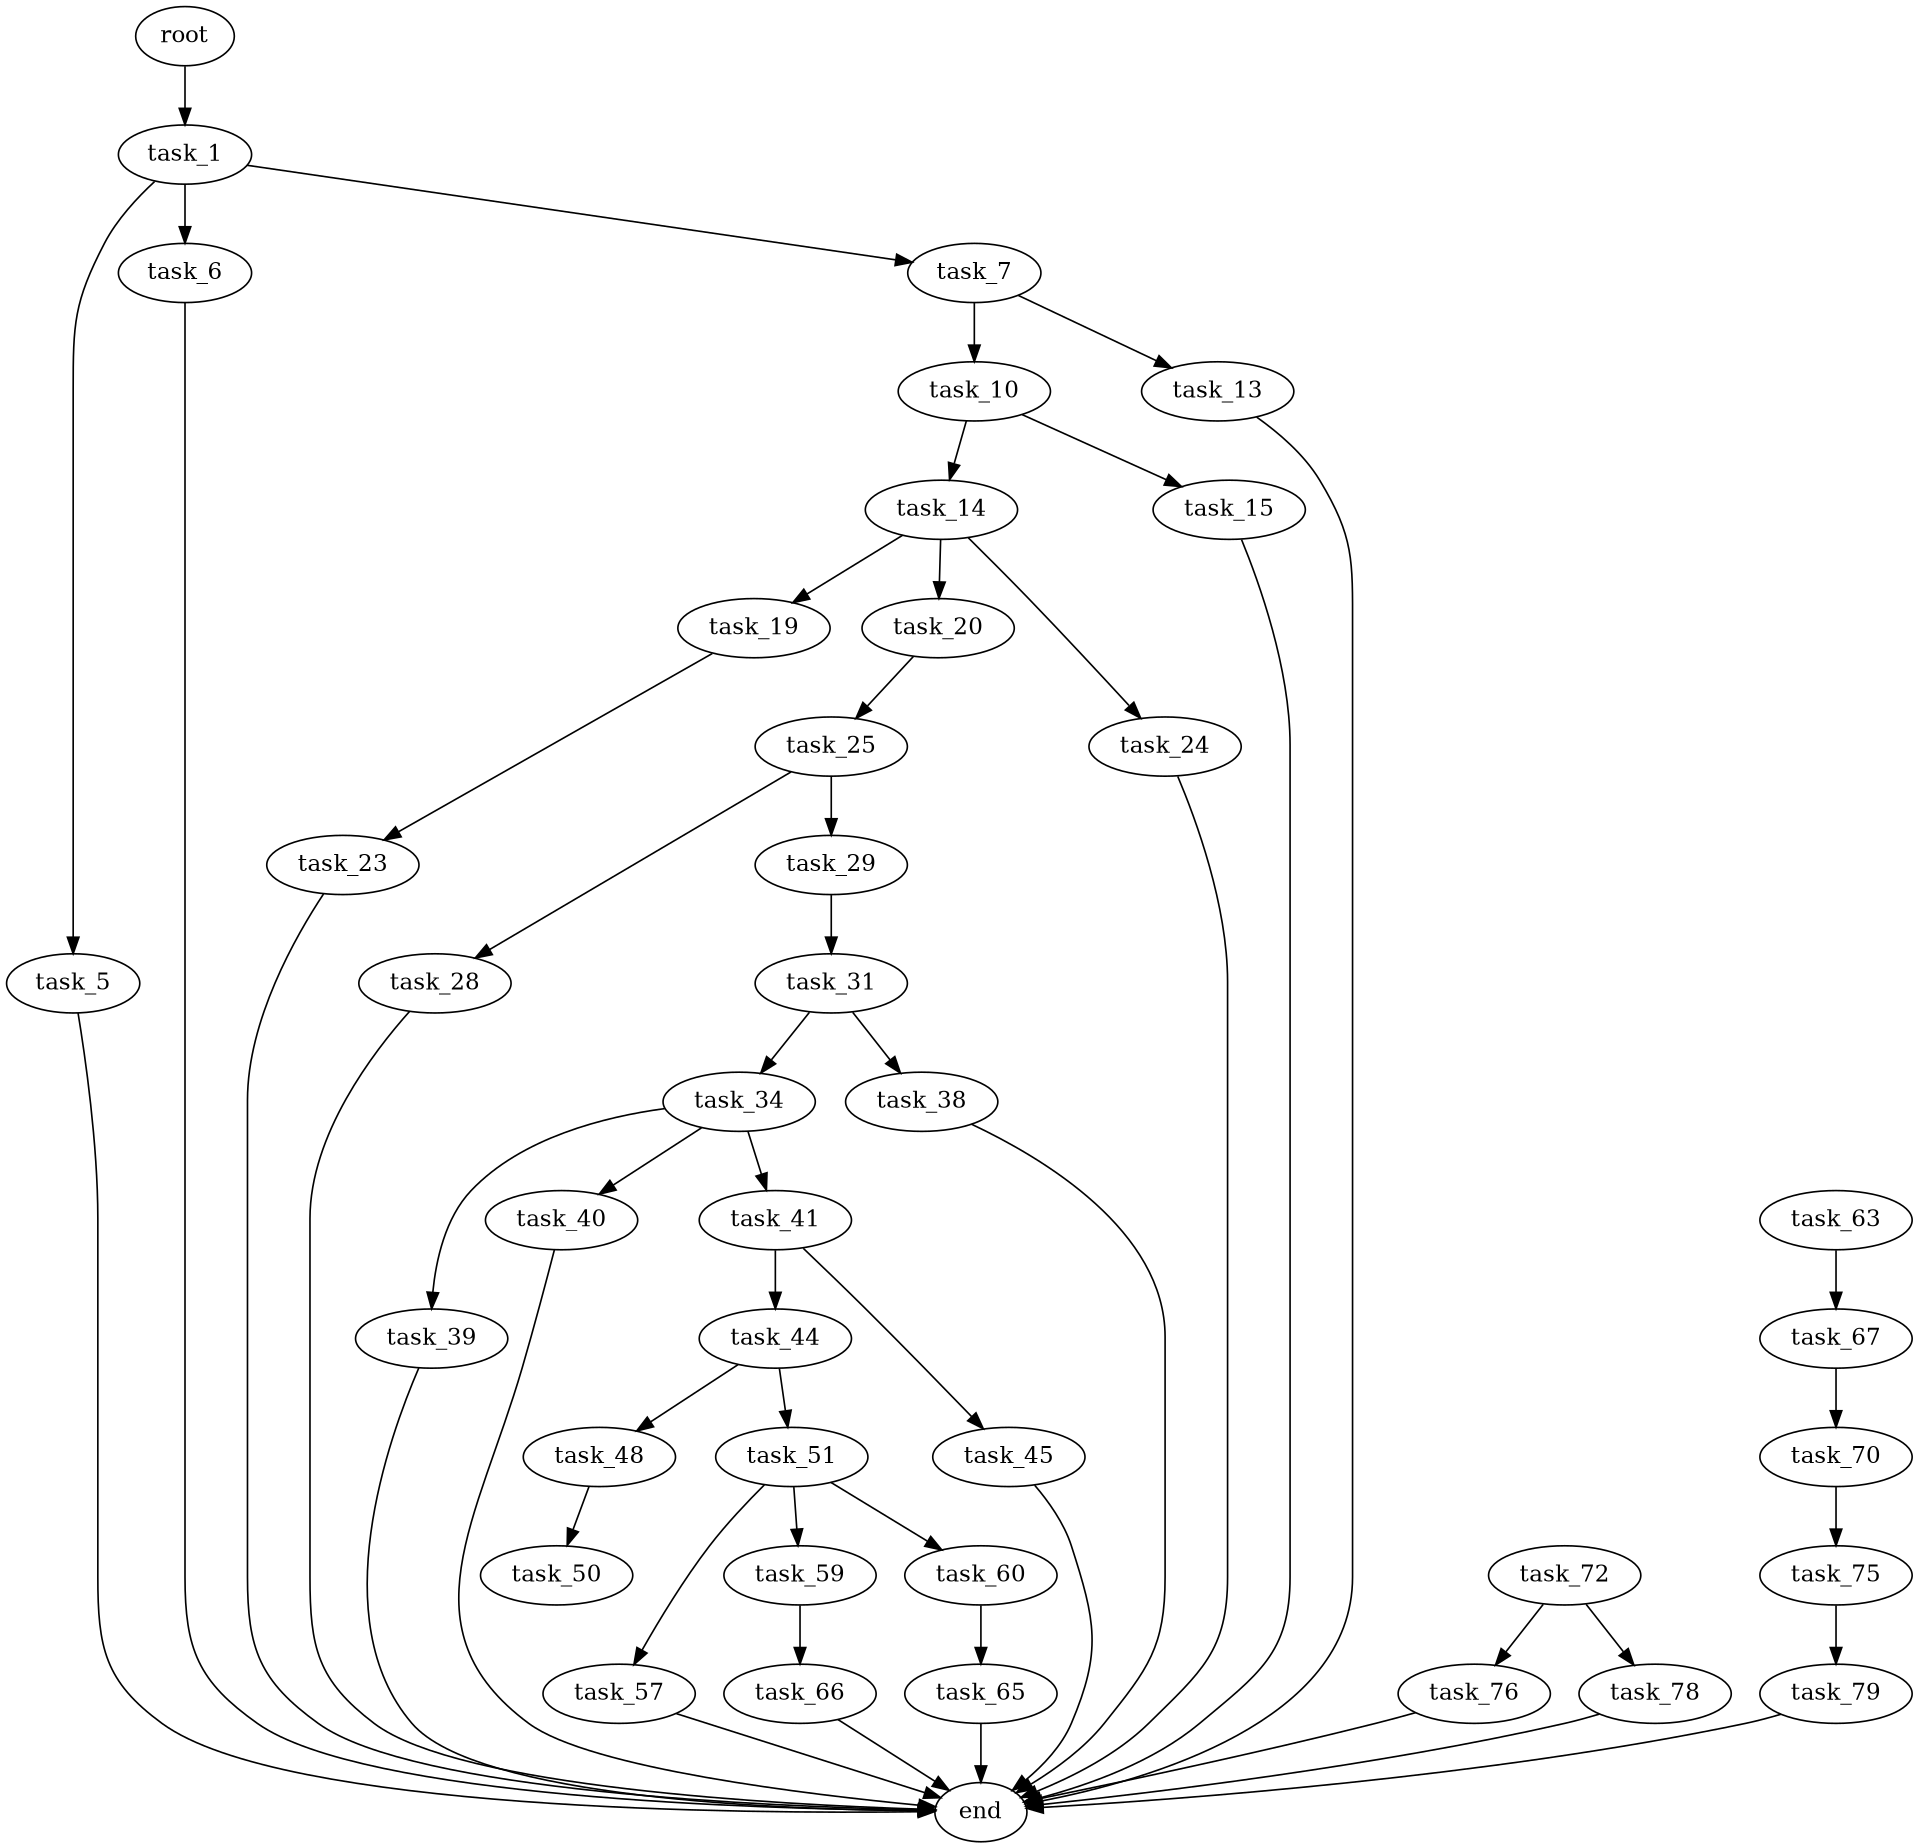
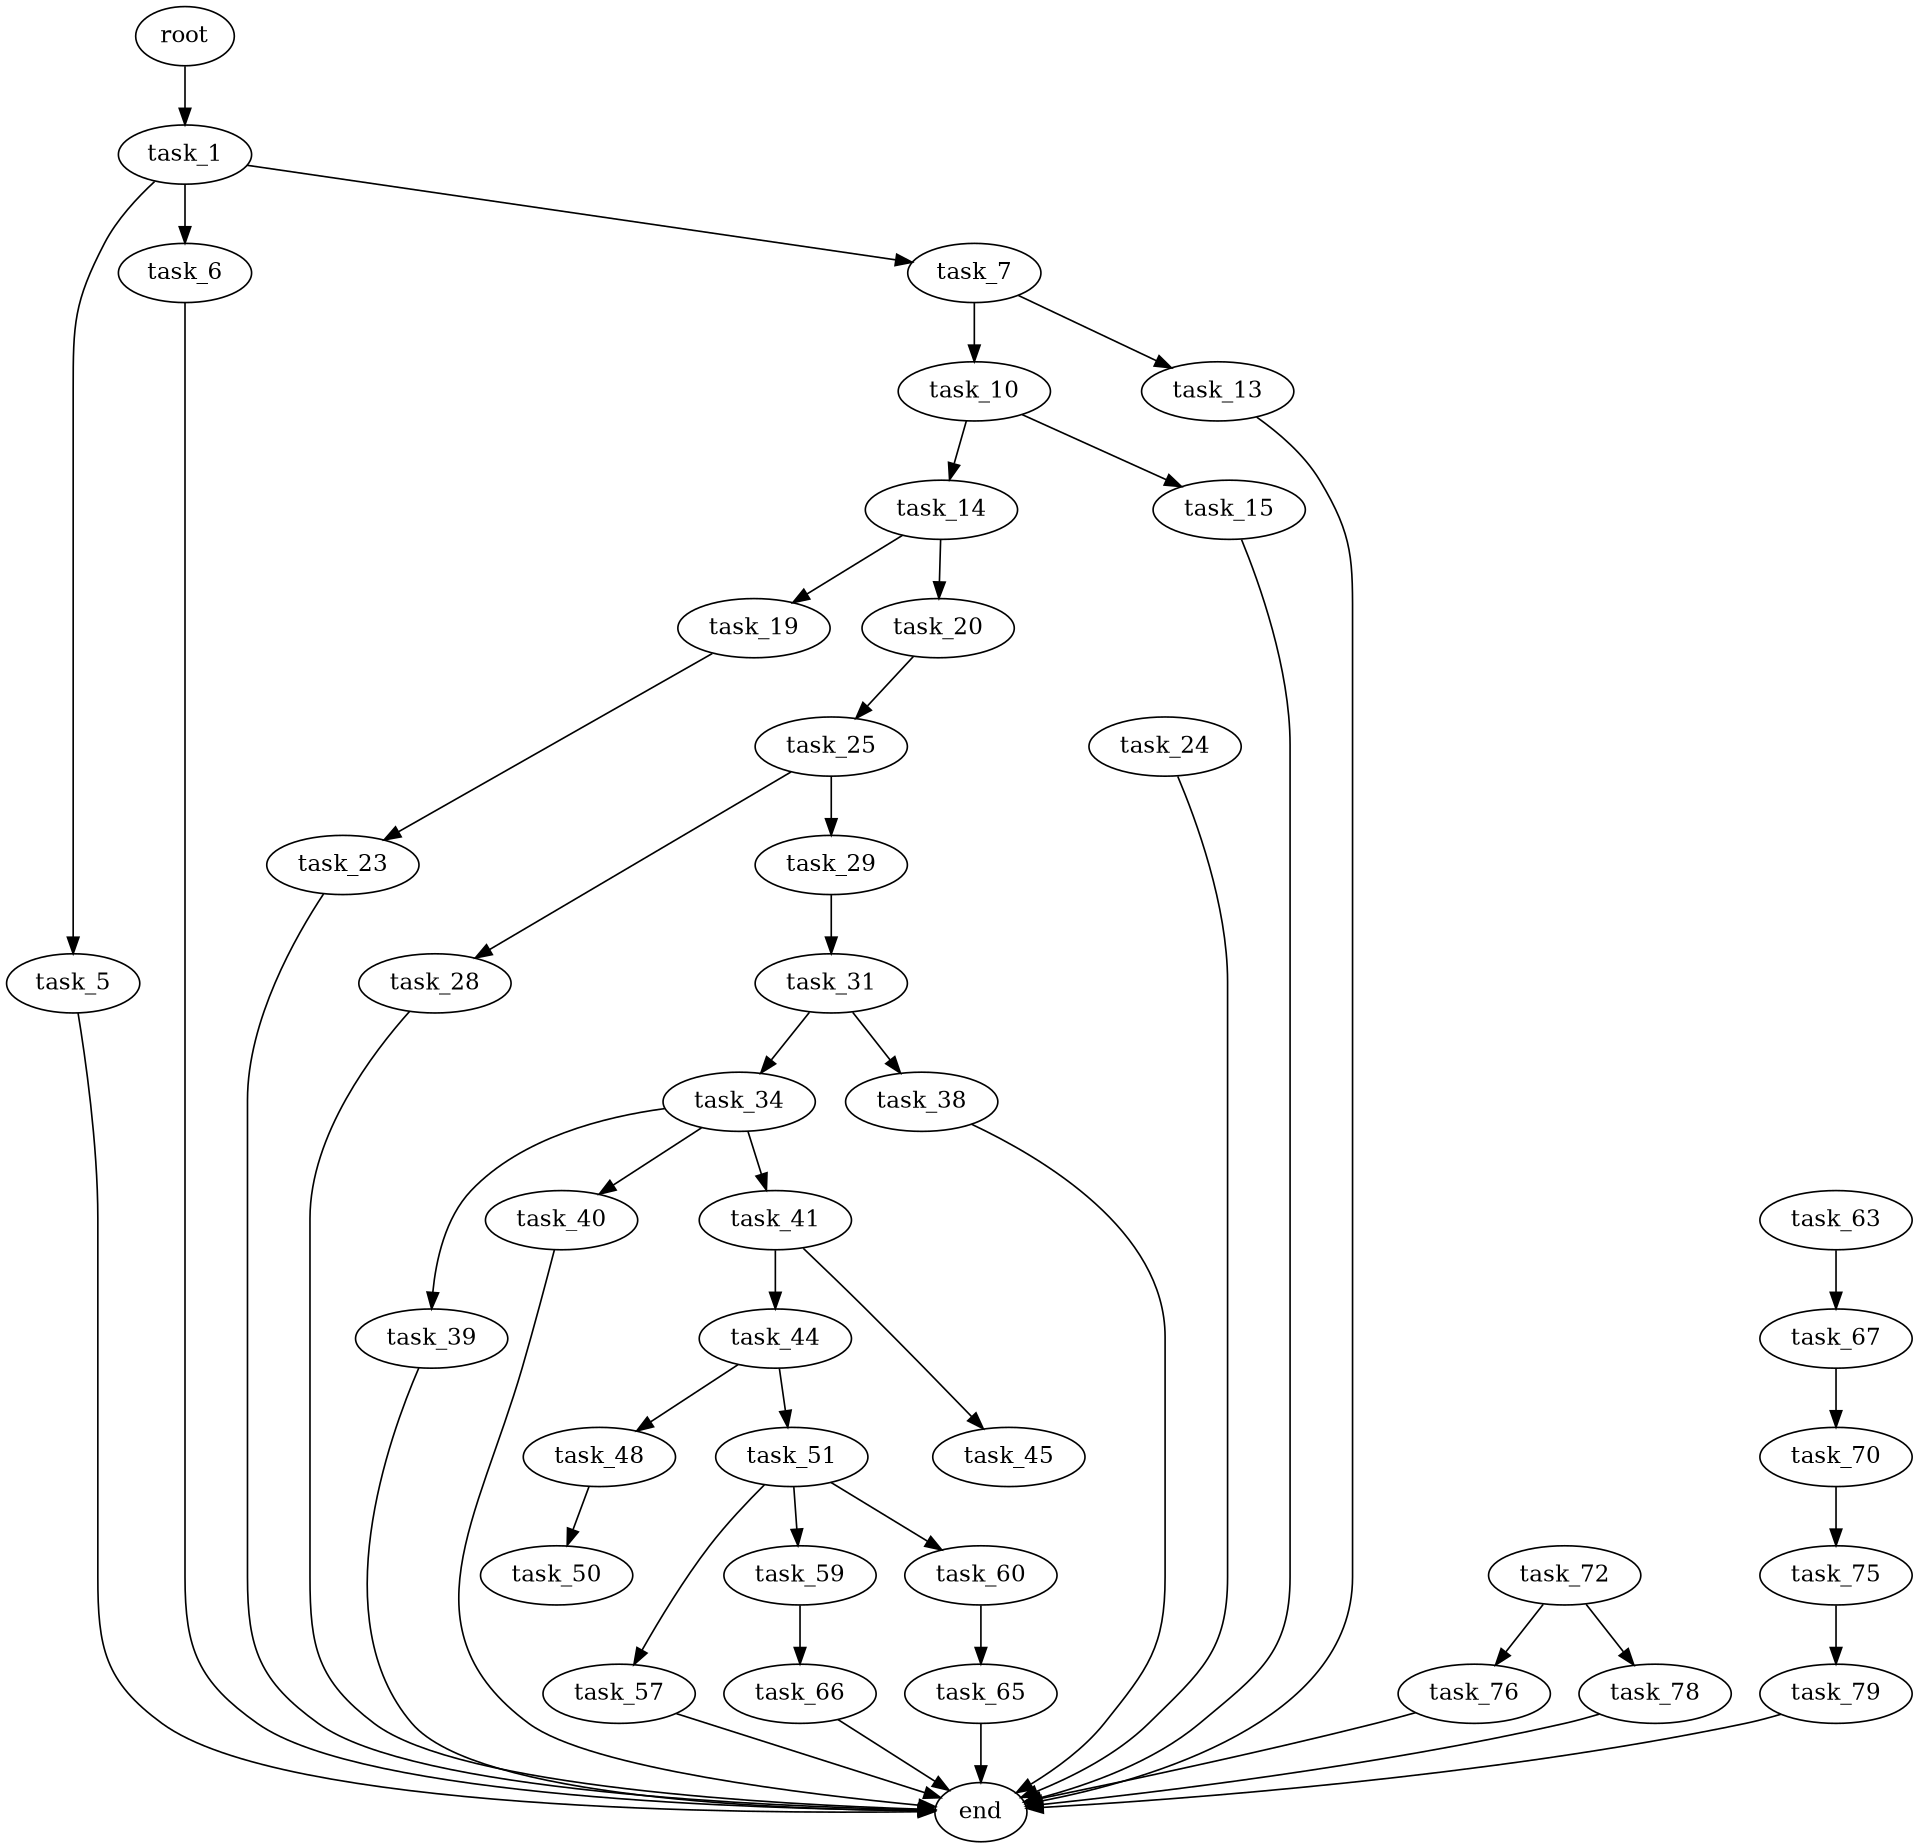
  digraph {
    root
    task_1
    task_5
    task_6
    task_7
    end
    task_10
    task_13
    task_14
    task_15
    task_19
    task_20
    task_24
    task_23
    task_25
    task_28
    task_29
    task_31
    task_34
    task_38
    task_39
    task_40
    task_41
    task_44
    task_45
    task_48
    task_51
    task_50
    task_57
    task_59
    task_60
    task_66
    task_65
    task_63
    task_67
    task_70
    task_75
    task_72
    task_76
    task_78
    task_79
    root -> task_1
    task_1 -> task_5
    task_1 -> task_6
    task_1 -> task_7
    task_5 -> end
    task_6 -> end
    task_7 -> task_10
    task_7 -> task_13
    task_10 -> task_14
    task_10 -> task_15
    task_13 -> end
    task_14 -> task_19
    task_14 -> task_20
-   task_14 -> task_24
    task_15 -> end
    task_19 -> task_23
    task_20 -> task_25
    task_24 -> end
    task_23 -> end
    task_25 -> task_28
    task_25 -> task_29
    task_28 -> end
    task_29 -> task_31
    task_31 -> task_34
    task_31 -> task_38
    task_34 -> task_39
    task_34 -> task_40
    task_34 -> task_41
    task_38 -> end
    task_39 -> end
    task_40 -> end
    task_41 -> task_44
    task_41 -> task_45
    task_44 -> task_48
    task_44 -> task_51
-   task_45 -> end
    task_48 -> task_50
    task_51 -> task_57
    task_51 -> task_59
    task_51 -> task_60
    task_57 -> end
    task_59 -> task_66
    task_60 -> task_65
    task_66 -> end
    task_65 -> end
    task_63 -> task_67
    task_67 -> task_70
    task_70 -> task_75
    task_75 -> task_79
    task_72 -> task_76
    task_72 -> task_78
    task_76 -> end
    task_78 -> end
    task_79 -> end
  }
